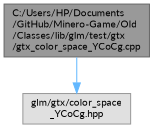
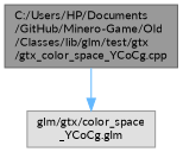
  digraph {
    fontname=Lato
    node [fontname=Lato fontsize=10 shape=box style=filled]
    n1 [color=gray40 fillcolor=grey60 fontcolor=black height=0.2 label="C:/Users/HP/Documents\l/GitHub/Minero-Game/Old\l/Classes/lib/glm/test/gtx\l/gtx_color_space_YCoCg.cpp" width=0.4]
-   n2 [color=grey60 fillcolor="#E0E0E0" height=0.2 label="glm/gtx/color_space\l_YCoCg.hpp" width=0.4]
+   n2 [color=grey60 fillcolor="#E0E0E0" height=0.2 label="glm/gtx/color_space\l_YCoCg.glm" width=0.4]
    n1 -> n2 [color=steelblue1 fontname=Lato fontsize=10 labelfontname=Helvetica labelfontsize=10 style=solid]
  }
